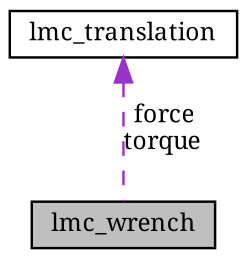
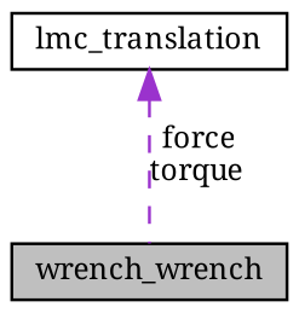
  digraph {
    fontname="Noto Serif"
    node [color=black fontname="Noto Serif" fontsize=10 shape=record style=filled]
-   n1 [fillcolor=grey75 fontcolor=black height=0.2 label=lmc_wrench width=0.4]
+   n1 [fillcolor=grey75 fontcolor=black height=0.2 label=wrench_wrench width=0.4]
    n2 [fillcolor=white height=0.2 label=lmc_translation width=0.4]
    n2 -> n1 [color=darkorchid3 dir=back fontname="Noto Serif" fontsize=10 label=" force\ntorque" labelfontname=Helvetica labelfontsize=10 style=dashed]
  }
